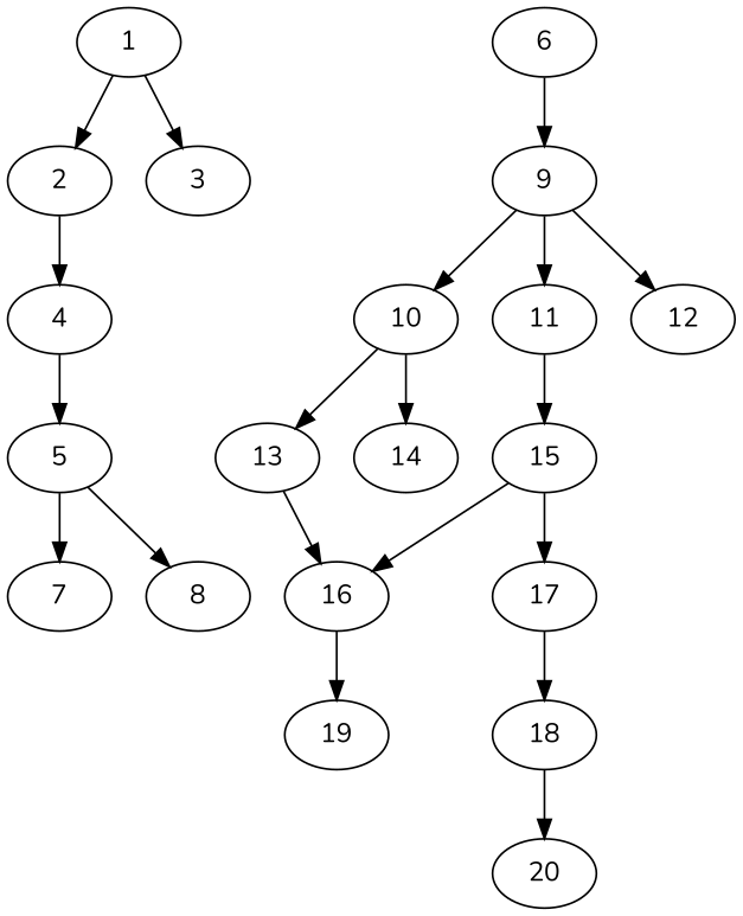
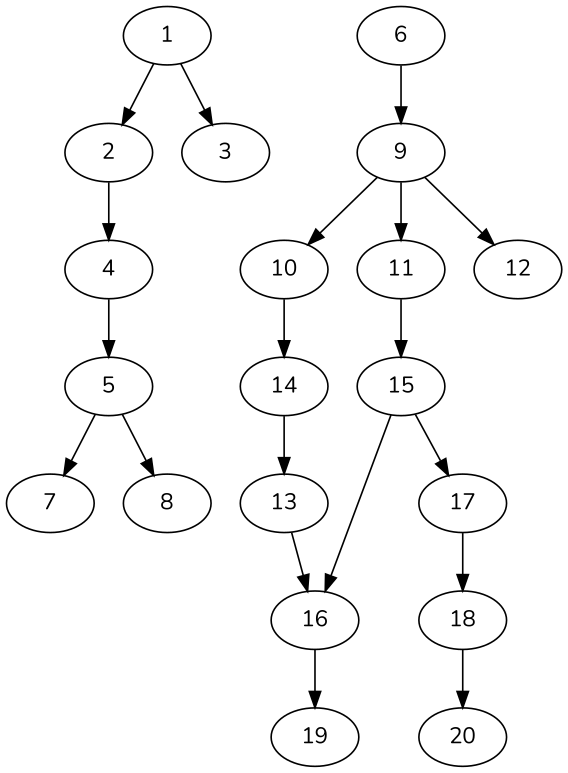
  digraph {
    fontname=Nunito
    node [alpha=0.01 fontname=Nunito]
    edge [fontname=Nunito]
    1 [expect_size=16480256]
    2 [alpha=0.12 expect_size=39639040]
    3 [alpha=0.13 expect_size=37552128]
    4 [alpha=0.04 expect_size=27244544]
    5 [alpha=0.18 expect_size=52348928]
    7 [alpha=0.19 expect_size=47055872]
    8 [alpha=0.03 expect_size=14709760]
    6 [alpha=0.19 expect_size=50066432]
    9 [alpha=0.14 expect_size=49839104]
    10 [expect_size=31531008]
    11 [alpha=0.18 expect_size=8654848]
    12 [alpha=0.19 expect_size=10689536]
    13 [expect_size=38225920]
    14 [alpha=0.05 expect_size=22829056]
    15 [alpha=0.10 expect_size=32134144]
    16 [alpha=0.12 expect_size=27260928]
    17 [alpha=0.05 expect_size=24444928]
    19 [alpha=0.12 expect_size=29006848]
    18 [alpha=0.18 expect_size=23074816]
    20 [alpha=0.11 expect_size=14493696]
    1 -> 2
    1 -> 3
    2 -> 4
    4 -> 5
    5 -> 7
    5 -> 8
    6 -> 9
    9 -> 10
    9 -> 11
    9 -> 12
-   10 -> 13
+   14 -> 13
    10 -> 14
    11 -> 15
    13 -> 16
    15 -> 16
    15 -> 17
    16 -> 19
    17 -> 18
    18 -> 20
  }
